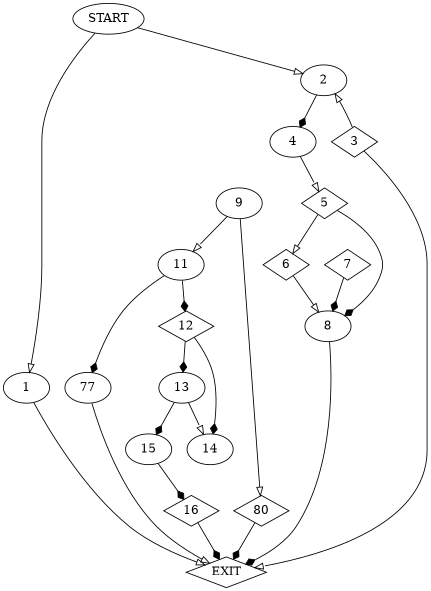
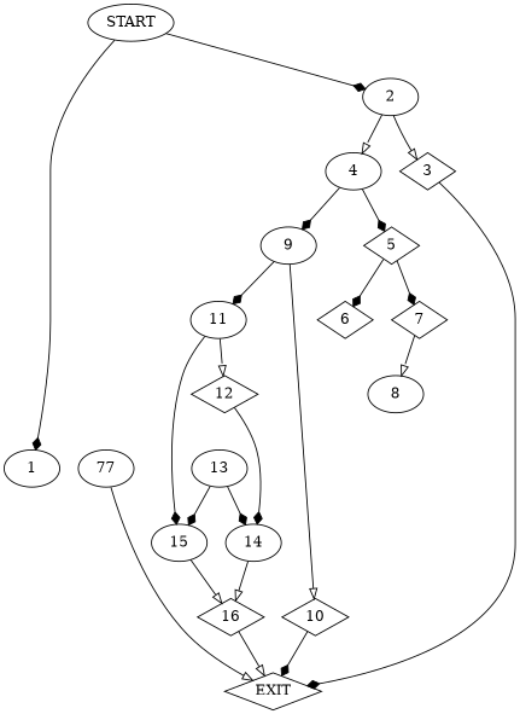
  digraph {
    node [shape=ellipse]
    edge [arrowhead=diamond]
    n1 [label=START]
    1
    2
    n4 [label=EXIT shape=diamond]
    3 [shape=diamond]
    4
    5 [shape=diamond]
    9
    6 [shape=diamond]
    7 [shape=diamond]
-   10 [shape=diamond label=80]
+   10 [shape=diamond]
    11
    8
    12 [shape=diamond]
    n15 [label=77]
    13
    14
    15
    16 [shape=diamond]
-   n1 -> 1 [arrowhead=onormal]
-   n1 -> 2 [arrowhead=onormal]
-   1 -> n4 [arrowhead=onormal]
-   3 -> 2 [arrowhead=onormal]
-   2 -> 4
-   3 -> n4 [arrowhead=onormal]
-   4 -> 5 [arrowhead=onormal]
-   5 -> 6 [arrowhead=onormal]
-   5 -> 8
+   n1 -> 1
+   n1 -> 2
+   2 -> 3 [arrowhead=onormal]
+   2 -> 4 [arrowhead=onormal]
+   3 -> n4
+   4 -> 5
+   4 -> 9
+   5 -> 6
+   5 -> 7
    9 -> 10 [arrowhead=onormal]
-   9 -> 11 [arrowhead=onormal]
-   6 -> 8 [arrowhead=onormal]
-   7 -> 8
+   9 -> 11
+   7 -> 8 [arrowhead=onormal]
    10 -> n4
-   11 -> 12
-   11 -> n15
-   8 -> n4
-   12 -> 13
+   11 -> 12 [arrowhead=onormal]
+   11 -> 15
    12 -> 14
    n15 -> n4 [arrowhead=onormal]
-   13 -> 14 [arrowhead=onormal]
+   13 -> 14
    13 -> 15
-   15 -> 16
-   16 -> n4
+   14 -> 16 [arrowhead=onormal]
+   15 -> 16 [arrowhead=onormal]
+   16 -> n4 [arrowhead=onormal]
  }
